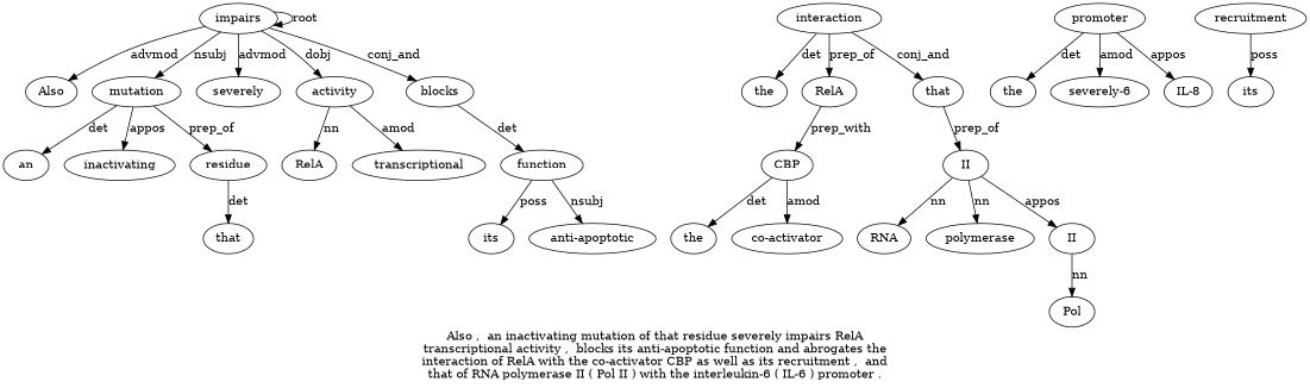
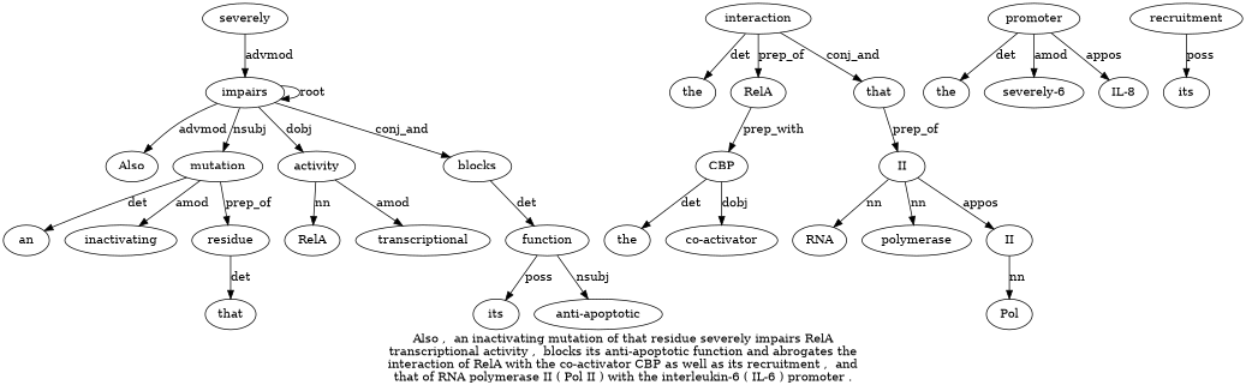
  digraph {
    label="Also ,  an inactivating mutation of that residue severely impairs RelA\ntranscriptional activity ,  blocks its anti-apoptotic function and abrogates the\ninteraction of RelA with the co-activator CBP as well as its recruitment ,  and\nthat of RNA polymerase II ( Pol II ) with the interleukin-6 ( IL-6 ) promoter ."
    node [fillcolor=white style=filled]
    n1 [label=impairs]
    n2 [label=Also]
    n3 [label=mutation]
    n4 [label=severely]
    n5 [label=activity]
    n6 [label=blocks]
    n7 [label=an]
    n8 [label=inactivating]
    n9 [label=residue]
    n10 [label=RelA]
    n11 [label=transcriptional]
    n12 [label=function]
    n13 [label=that]
    n14 [label=its]
    n15 [label="anti-apoptotic"]
    n16 [label=interaction]
    n17 [label=the]
    n18 [label=RelA]
    n19 [label=that]
    n20 [label=promoter]
    n21 [label=the]
    n22 [label="severely-6"]
    n23 [label="IL-8"]
    n24 [label=CBP]
    n25 [label=II]
    n26 [label=the]
    n27 [label="co-activator"]
    n28 [label=recruitment]
    n29 [label=its]
    n30 [label=RNA]
    n31 [label=polymerase]
    n32 [label=II]
    n33 [label=Pol]
    n1 -> n1 [label=root]
    n1 -> n2 [label=advmod]
    n1 -> n3 [label=nsubj]
-   n1 -> n4 [label=advmod]
+   n4 -> n1 [label=advmod]
    n1 -> n5 [label=dobj]
    n1 -> n6 [label=conj_and]
    n3 -> n7 [label=det]
-   n3 -> n8 [label=appos]
+   n3 -> n8 [label=amod]
    n3 -> n9 [label=prep_of]
    n5 -> n10 [label=nn]
    n5 -> n11 [label=amod]
    n6 -> n12 [label=det]
    n9 -> n13 [label=det]
    n12 -> n14 [label=poss]
    n12 -> n15 [label=nsubj]
    n16 -> n17 [label=det]
    n16 -> n18 [label=prep_of]
    n16 -> n19 [label=conj_and]
    n18 -> n24 [label=prep_with]
    n19 -> n25 [label=prep_of]
    n20 -> n21 [label=det]
    n20 -> n22 [label=amod]
    n20 -> n23 [label=appos]
    n24 -> n26 [label=det]
-   n24 -> n27 [label=amod]
+   n24 -> n27 [label=dobj]
    n25 -> n30 [label=nn]
    n25 -> n31 [label=nn]
    n25 -> n32 [label=appos]
    n28 -> n29 [label=poss]
    n32 -> n33 [label=nn]
  }
